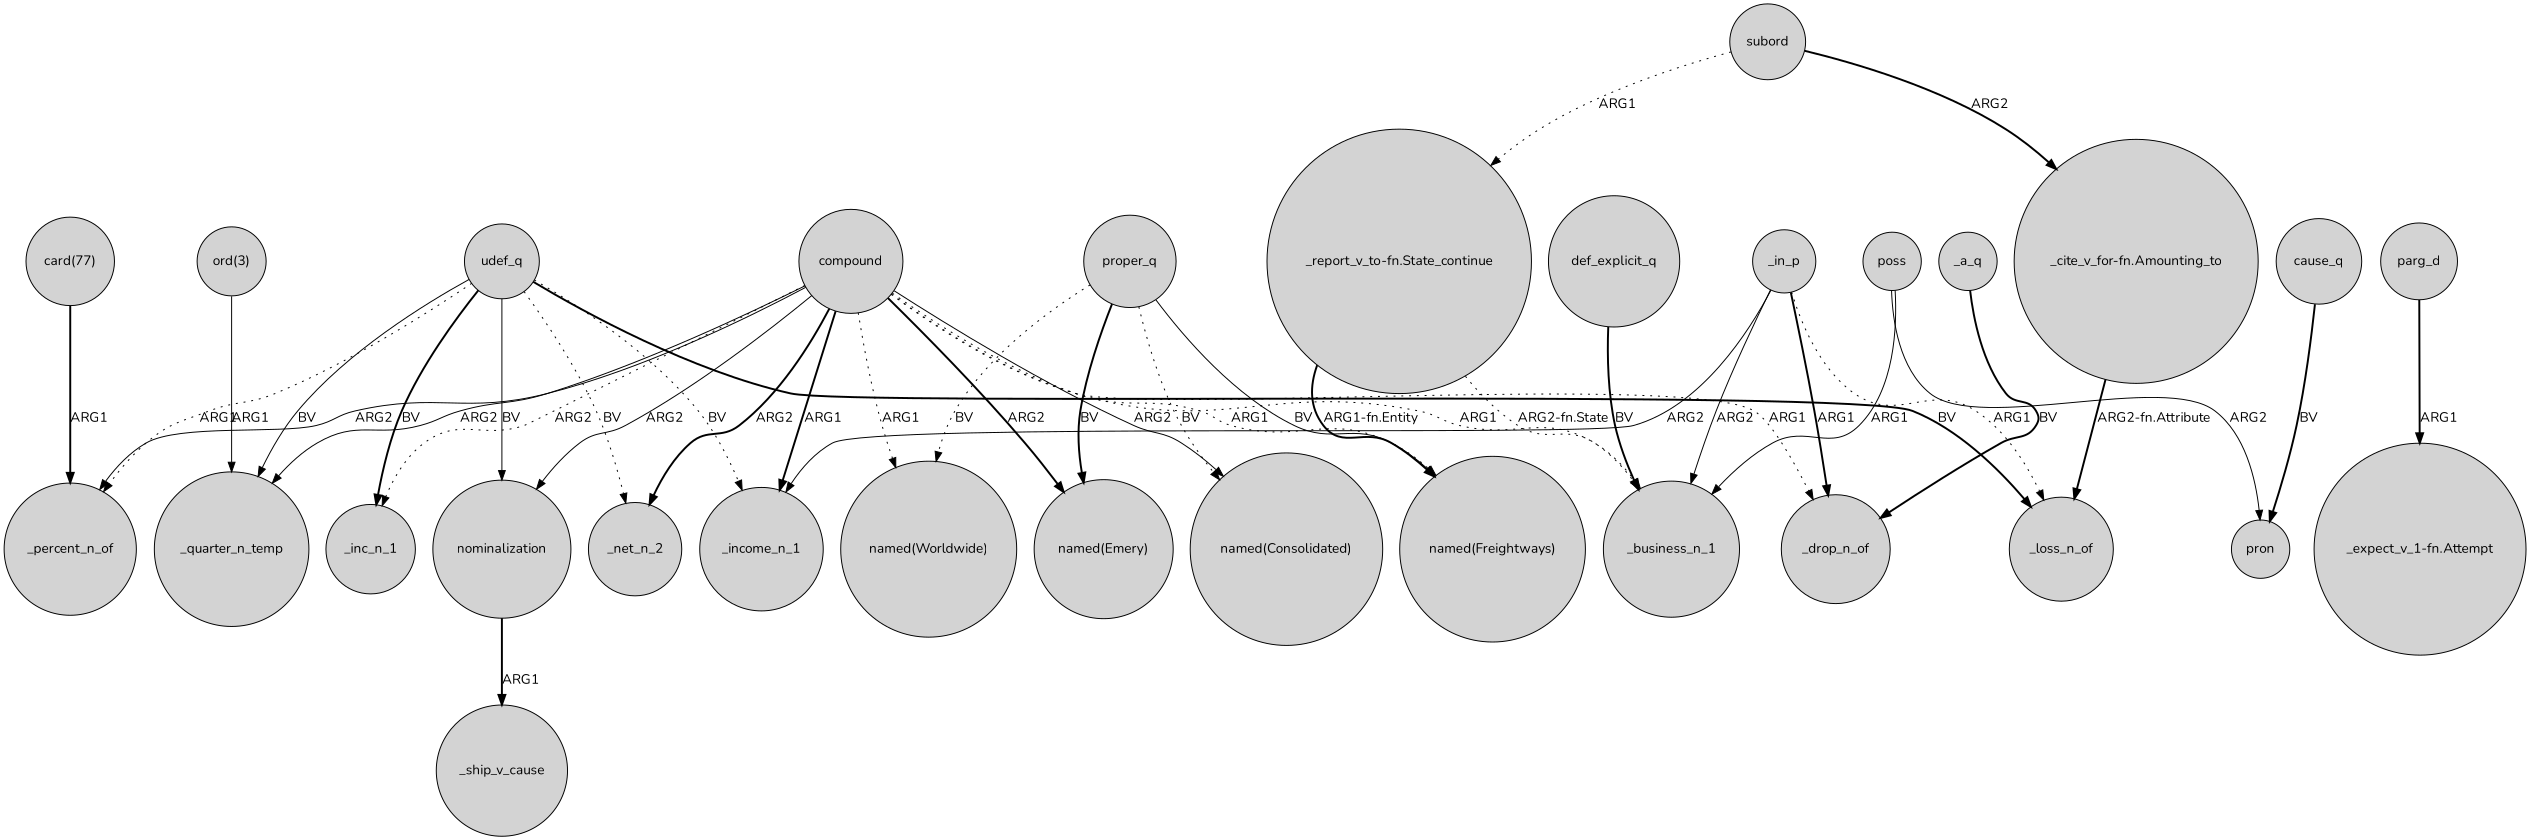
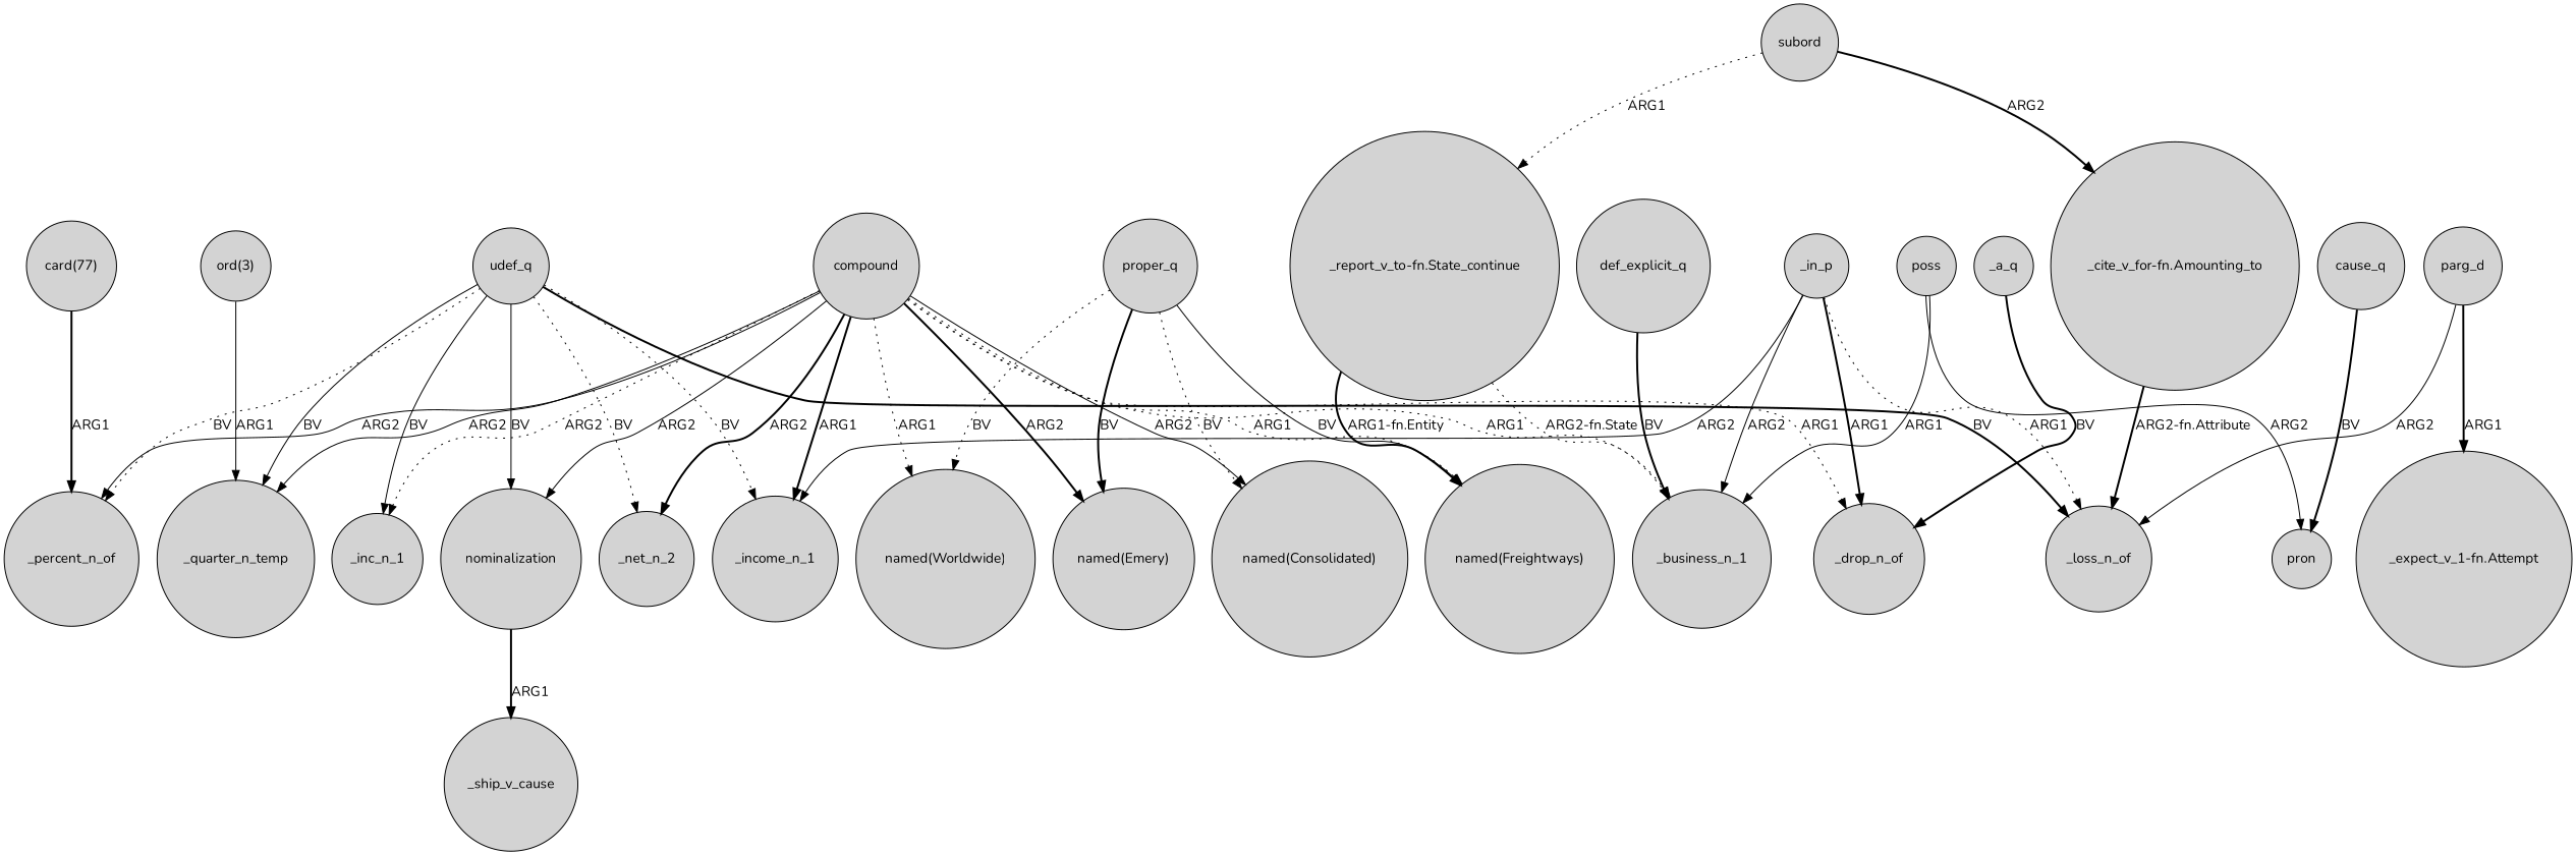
  digraph {
    fontname=Nunito
    node [fontname=Nunito shape=circle style=filled]
    edge [fontname=Nunito style=bold]
    def_explicit_q
    _business_n_1
    "_cite_v_for-fn.Amounting_to"
    _loss_n_of
    parg_d
    "_expect_v_1-fn.Attempt"
    compound
    n8 [label=_net_n_2]
    _quarter_n_temp
    _income_n_1
    nominalization
    "named(Worldwide)"
    _inc_n_1
    _percent_n_of
    "named(Consolidated)"
    "named(Freightways)"
    _drop_n_of
    "named(Emery)"
    _ship_v_cause
    poss
    pron
    "ord(3)"
    subord
    "_report_v_to-fn.State_continue"
    udef_q
    _in_p
    proper_q
    n28 [label=cause_q]
    _a_q
    "card(77)"
    def_explicit_q -> _business_n_1 [label=BV]
    "_cite_v_for-fn.Amounting_to" -> _loss_n_of [label="ARG2-fn.Attribute"]
+   parg_d -> _loss_n_of [label=ARG2 style=solid]
    parg_d -> "_expect_v_1-fn.Attempt" [label=ARG1]
    compound -> _business_n_1 [label=ARG1 style=dotted]
    compound -> n8 [label=ARG2]
    compound -> _quarter_n_temp [label=ARG2 style=solid]
    compound -> _income_n_1 [label=ARG1]
    compound -> nominalization [label=ARG2 style=solid]
    compound -> "named(Worldwide)" [label=ARG1 style=dotted]
    compound -> _inc_n_1 [label=ARG2 style=dotted]
    compound -> _percent_n_of [label=ARG2 style=solid]
    compound -> "named(Consolidated)" [label=ARG2 style=solid]
    compound -> "named(Freightways)" [label=ARG1 style=dotted]
    compound -> _drop_n_of [label=ARG1 style=dotted]
    compound -> "named(Emery)" [label=ARG2]
    nominalization -> _ship_v_cause [label=ARG1]
    poss -> _business_n_1 [label=ARG1 style=solid]
    poss -> pron [label=ARG2 style=solid]
    "ord(3)" -> _quarter_n_temp [label=ARG1 style=solid]
    subord -> "_cite_v_for-fn.Amounting_to" [label=ARG2]
    subord -> "_report_v_to-fn.State_continue" [label=ARG1 style=dotted]
    "_report_v_to-fn.State_continue" -> _business_n_1 [label="ARG2-fn.State" style=dotted]
    "_report_v_to-fn.State_continue" -> "named(Freightways)" [label="ARG1-fn.Entity"]
    udef_q -> _loss_n_of [label=BV]
    udef_q -> n8 [label=BV style=dotted]
    udef_q -> _quarter_n_temp [label=BV style=solid]
    udef_q -> _income_n_1 [label=BV style=dotted]
    udef_q -> nominalization [label=BV style=solid]
-   udef_q -> _inc_n_1 [label=BV]
-   udef_q -> _percent_n_of [label=ARG1 style=dotted]
+   udef_q -> _inc_n_1 [label=BV style=solid]
+   udef_q -> _percent_n_of [label=BV style=dotted]
    _in_p -> _business_n_1 [label=ARG2 style=solid]
    _in_p -> _loss_n_of [label=ARG1 style=dotted]
    _in_p -> _income_n_1 [label=ARG2 style=solid]
    _in_p -> _drop_n_of [label=ARG1]
    proper_q -> "named(Worldwide)" [label=BV style=dotted]
    proper_q -> "named(Consolidated)" [label=BV style=dotted]
    proper_q -> "named(Freightways)" [label=BV style=solid]
    proper_q -> "named(Emery)" [label=BV]
    n28 -> pron [label=BV]
    _a_q -> _drop_n_of [label=BV]
    "card(77)" -> _percent_n_of [label=ARG1]
  }
